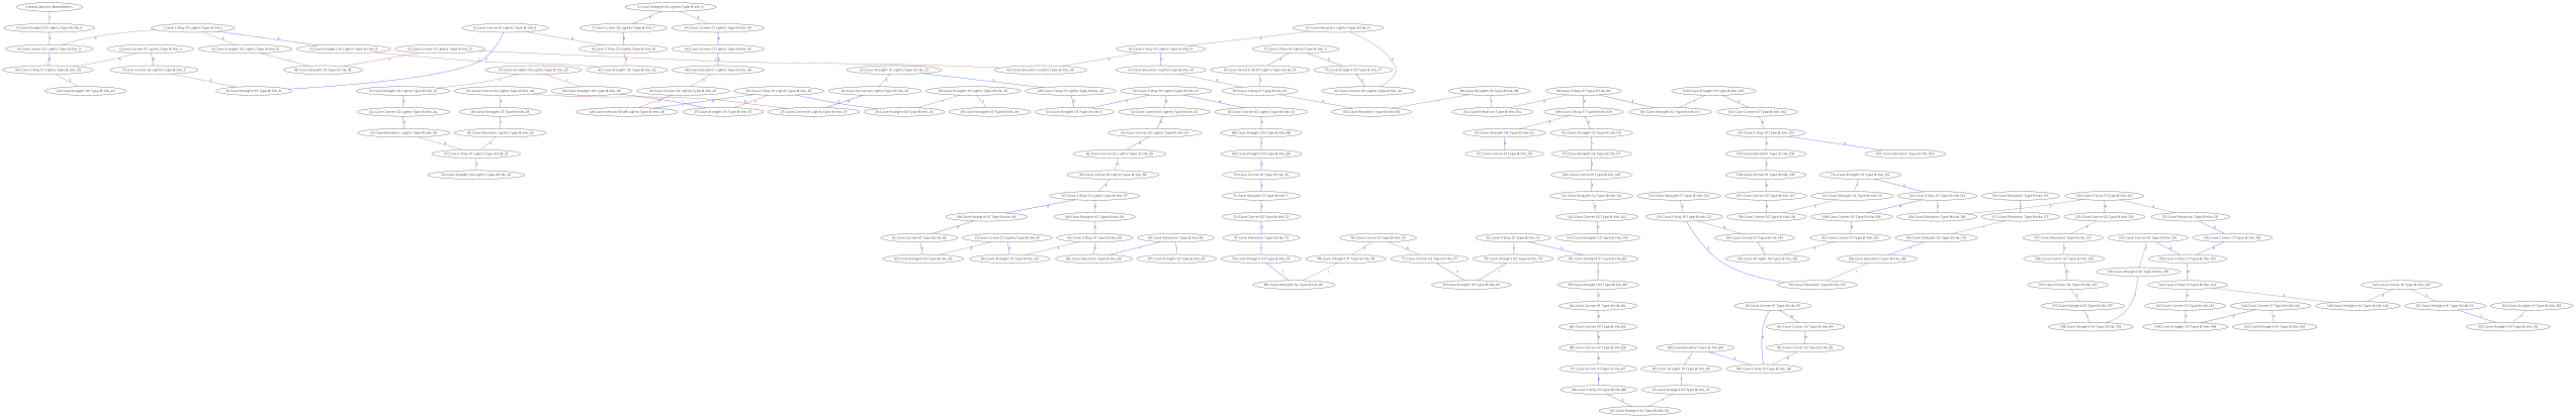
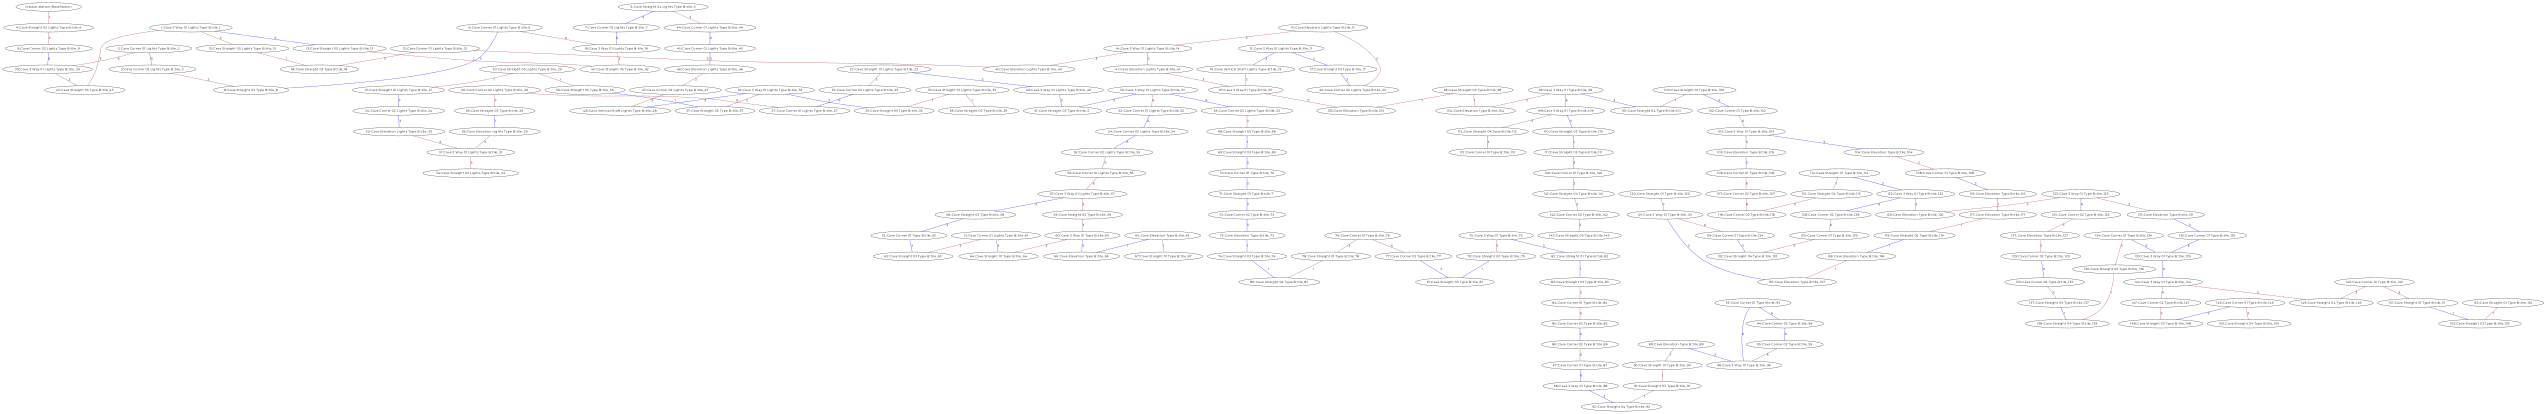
  graph {
    fontname=Montserrat
    node [fontname=Montserrat]
    edge [color=brown fontname=Montserrat]
    n1 [label="0::base_station::BaseStation"]
    n2 [label="4::Cave Straight 02 Lights Type B::tile_4"]
    n3 [label="9::Cave Corner 02 Lights Type B::tile_9"]
    n4 [label="1::Cave 3 Way 01 Lights Type B::tile_1"]
    n5 [label="13::Cave Straight 05 Lights Type B::tile_13"]
    n6 [label="15::Cave Straight 05 Lights Type B::tile_15"]
    n7 [label="43::Cave Straight 05 Type B::tile_43"]
    n8 [label="42::Cave Straight 05 Type B::tile_42"]
    n9 [label="18::Cave Straight 03 Type B::tile_18"]
    n10 [label="2::Cave Corner 01 Lights Type B::tile_2"]
    n11 [label="3::Cave Corner 02 Lights Type B::tile_3"]
    n12 [label="39::Cave 3 Way 01 Lights Type B::tile_39"]
    n13 [label="8::Cave Straight 03 Type B::tile_8"]
    n14 [label="5::Cave Straight 04 Lights Type B::tile_5"]
    n15 [label="7::Cave Corner 02 Lights Type B::tile_7"]
    n16 [label="44::Cave Corner 01 Lights Type B::tile_44"]
    n17 [label="16::Cave 3 Way 01 Lights Type B::tile_16"]
    n18 [label="45::Cave Corner 01 Lights Type B::tile_45"]
    n19 [label="6::Cave Corner 01 Lights Type B::tile_6"]
    n20 [label="10::Cave Elevation Lights Type B::tile_10"]
    n21 [label="14::Cave 3 Way 01 Lights Type B::tile_14"]
    n22 [label="22::Cave Corner 02 Lights Type B::tile_22"]
    n23 [label="40::Cave Elevation Lights Type B::tile_40"]
    n24 [label="41::Cave Elevation Lights Type B::tile_41"]
    n25 [label="11::Cave 3 Way 01 Lights Type B::tile_11"]
    n26 [label="17::Cave Straight 03 Type B::tile_17"]
    n27 [label="19::Cave Vertical Shaft Lights Type B::tile_19"]
    n28 [label="97::Cave 3 Way 01 Type B::tile_97"]
    n29 [label="12::Cave Corner 01 Lights Type B::tile_12"]
    n30 [label="155::Cave Elevation Type B::tile_155"]
    n31 [label="20::Cave Straight 05 Lights Type B::tile_20"]
    n32 [label="21::Cave Straight 01 Lights Type B::tile_21"]
    n33 [label="36::Cave Straight 05 Type B::tile_36"]
    n34 [label="24::Cave Corner 02 Lights Type B::tile_24"]
    n35 [label="37::Cave Straight 05 Type B::tile_37"]
    n36 [label="30::Cave Elevation Lights Type B::tile_30"]
    n37 [label="23::Cave Straight 01 Lights Type B::tile_23"]
    n38 [label="25::Cave Corner 02 Lights Type B::tile_25"]
    n39 [label="49::Cave 3 Way 01 Lights Type B::tile_49"]
    n40 [label="27::Cave Corner 01 Lights Type B::tile_27"]
    n41 [label="51::Cave Straight 03 Type B::tile_51"]
    n42 [label="31::Cave 3 Way 01 Lights Type B::tile_31"]
    n43 [label="26::Cave Corner 02 Lights Type B::tile_26"]
    n44 [label="28::Cave Straight 03 Type B::tile_28"]
    n45 [label="29::Cave Elevation Lights Type B::tile_29"]
    n46 [label="34::Cave Straight 02 Lights Type B::tile_34"]
    n47 [label="32::Cave 3 Way 01 Lights Type B::tile_32"]
    n48 [label="35::Cave Straight 05 Type B::tile_35"]
    n49 [label="48::Cave Vertical Shaft Lights Type B::tile_48"]
    n50 [label="33::Cave Straight 01 Lights Type B::tile_33"]
    n51 [label="38::Cave Straight 03 Type B::tile_38"]
    n52 [label="46::Cave Elevation Lights Type B::tile_46"]
    n53 [label="47::Cave Corner 02 Lights Type B::tile_47"]
    n54 [label="50::Cave 3 Way 01 Lights Type B::tile_50"]
    n55 [label="52::Cave Corner 01 Lights Type B::tile_52"]
    n56 [label="53::Cave Corner 02 Lights Type B::tile_53"]
    n57 [label="54::Cave Corner 02 Lights Type B::tile_54"]
    n58 [label="68::Cave Straight 05 Type B::tile_68"]
    n59 [label="55::Cave Corner 02 Lights Type B::tile_55"]
    n60 [label="69::Cave Straight 03 Type B::tile_69"]
    n61 [label="56::Cave Corner 01 Lights Type B::tile_56"]
    n62 [label="57::Cave 3 Way 01 Lights Type B::tile_57"]
    n63 [label="58::Cave Straight 03 Type B::tile_58"]
    n64 [label="59::Cave Straight 05 Type B::tile_59"]
    n65 [label="62::Cave Corner 01 Type B::tile_62"]
    n66 [label="60::Cave 3 Way 01 Type B::tile_60"]
    n67 [label="63::Cave Straight 03 Type B::tile_63"]
    n68 [label="64::Cave Straight 01 Type B::tile_64"]
    n69 [label="66::Cave Elevation Type B::tile_66"]
    n70 [label="61::Cave Corner 01 Lights Type B::tile_61"]
    n71 [label="65::Cave Elevation Type B::tile_65"]
    n72 [label="67::Cave Straight 01 Type B::tile_67"]
    n73 [label="70::Cave Corner 01 Type B::tile_70"]
    n74 [label="71::Cave Straight 01 Type B::tile_71"]
    n75 [label="72::Cave Corner 02 Type B::tile_72"]
    n76 [label="73::Cave Elevation Type B::tile_73"]
    n77 [label="74::Cave Straight 03 Type B::tile_74"]
    n78 [label="80::Cave Straight 04 Type B::tile_80"]
    n79 [label="75::Cave 3 Way 01 Type B::tile_75"]
    n80 [label="79::Cave Straight 03 Type B::tile_79"]
    n81 [label="82::Cave Straight 01 Type B::tile_82"]
    n82 [label="81::Cave Straight 05 Type B::tile_81"]
    n83 [label="83::Cave Straight 03 Type B::tile_83"]
    n84 [label="76::Cave Corner 01 Type B::tile_76"]
    n85 [label="77::Cave Corner 02 Type B::tile_77"]
    n86 [label="78::Cave Straight 01 Type B::tile_78"]
    n87 [label="84::Cave Corner 01 Type B::tile_84"]
    n88 [label="85::Cave Corner 02 Type B::tile_85"]
    n89 [label="86::Cave Corner 02 Type B::tile_86"]
    n90 [label="87::Cave Corner 01 Type B::tile_87"]
    n91 [label="88::Cave 3 Way 01 Type B::tile_88"]
    n92 [label="92::Cave Straight 04 Type B::tile_92"]
    n93 [label="89::Cave Elevation Type B::tile_89"]
    n94 [label="90::Cave Straight 01 Type B::tile_90"]
    n95 [label="96::Cave 3 Way 01 Type B::tile_96"]
    n96 [label="91::Cave Straight 03 Type B::tile_91"]
    n97 [label="93::Cave Corner 01 Type B::tile_93"]
    n98 [label="94::Cave Corner 02 Type B::tile_94"]
    n99 [label="95::Cave Corner 02 Type B::tile_95"]
    n100 [label="98::Cave Straight 05 Type B::tile_98"]
    n101 [label="154::Cave Elevation Type B::tile_154"]
    n102 [label="99::Cave 3 Way 01 Type B::tile_99"]
    n103 [label="101::Cave Straight 04 Type B::tile_101"]
    n104 [label="109::Cave 3 Way 01 Type B::tile_109"]
    n105 [label="110::Cave Straight 03 Type B::tile_110"]
    n106 [label="112::Cave Straight 04 Type B::tile_112"]
    n107 [label="100::Cave Straight 01 Type B::tile_100"]
    n108 [label="102::Cave Corner 01 Type B::tile_102"]
    n109 [label="103::Cave 3 Way 01 Type B::tile_103"]
    n110 [label="104::Cave Elevation Type B::tile_104"]
    n111 [label="105::Cave Elevation Type B::tile_105"]
+   n112 [label="108::Cave Corner 01 Type B::tile_108"]
    n113 [label="106::Cave Corner 01 Type B::tile_106"]
    n114 [label="116::Cave Elevation Type B::tile_116"]
    n115 [label="107::Cave Corner 02 Type B::tile_107"]
    n116 [label="118::Cave Corner 02 Type B::tile_118"]
    n117 [label="117::Cave Elevation Type B::tile_117"]
    n118 [label="111::Cave Straight 05 Type B::tile_111"]
    n119 [label="113::Cave Corner 01 Type B::tile_113"]
    n120 [label="140::Cave Corner 01 Type B::tile_140"]
    n121 [label="141::Cave Straight 04 Type B::tile_141"]
    n122 [label="114::Cave Straight 01 Type B::tile_114"]
    n123 [label="115::Cave Straight 04 Type B::tile_115"]
    n124 [label="122::Cave 3 Way 01 Type B::tile_122"]
    n125 [label="126::Cave Elevation Type B::tile_126"]
    n126 [label="128::Cave Corner 02 Type B::tile_128"]
    n127 [label="119::Cave Straight 05 Type B::tile_119"]
    n128 [label="156::Cave Elevation Type B::tile_156"]
    n129 [label="157::Cave Elevation Type B::tile_157"]
    n130 [label="120::Cave Straight 01 Type B::tile_120"]
    n131 [label="121::Cave 3 Way 01 Type B::tile_121"]
    n132 [label="124::Cave Corner 01 Type B::tile_124"]
    n133 [label="132::Cave Straight 04 Type B::tile_132"]
    n134 [label="130::Cave Corner 01 Type B::tile_130"]
    n135 [label="123::Cave 3 Way 01 Type B::tile_123"]
    n136 [label="125::Cave Corner 02 Type B::tile_125"]
    n137 [label="131::Cave Elevation Type B::tile_131"]
    n138 [label="127::Cave Elevation Type B::tile_127"]
    n139 [label="135::Cave Corner 01 Type B::tile_135"]
    n140 [label="129::Cave Corner 02 Type B::tile_129"]
    n141 [label="133::Cave Corner 02 Type B::tile_133"]
    n142 [label="137::Cave Straight 05 Type B::tile_137"]
    n143 [label="139::Cave 3 Way 01 Type B::tile_139"]
    n144 [label="138::Cave Straight 04 Type B::tile_138"]
    n145 [label="134::Cave Corner 01 Type B::tile_134"]
    n146 [label="136::Cave Straight 03 Type B::tile_136"]
    n147 [label="144::Cave 3 Way 01 Type B::tile_144"]
    n148 [label="147::Cave Corner 02 Type B::tile_147"]
    n149 [label="149::Cave Straight 04 Type B::tile_149"]
    n150 [label="142::Cave Corner 02 Type B::tile_142"]
    n151 [label="143::Cave Straight 05 Type B::tile_143"]
    n152 [label="148::Cave Straight 03 Type B::tile_148"]
    n153 [label="145::Cave Corner 01 Type B::tile_145"]
    n154 [label="151::Cave Straight 01 Type B::tile_151"]
    n155 [label="153::Cave Straight 03 Type B::tile_153"]
    n156 [label="146::Cave Corner 01 Type B::tile_146"]
    n157 [label="150::Cave Straight 04 Type B::tile_150"]
    n158 [label="152::Cave Straight 01 Type B::tile_152"]
    n1 -- n2 [label=1]
    n2 -- n3 [label=3]
    n3 -- n12 [color=blue label=6]
    n4 -- n5 [color=blue label=3]
    n4 -- n6 [label=3]
-   n4 -- n3 [label=3]
+   n4 -- n7 [label=3]
    n5 -- n8 [label=1]
    n6 -- n9 [label=1]
    n10 -- n11 [color=blue label=6]
    n10 -- n12 [label=6]
    n11 -- n13 [label=3]
    n12 -- n7 [label=3]
    n14 -- n15 [color=blue label=3]
    n14 -- n16 [label=3]
    n15 -- n17 [color=blue label=6]
    n16 -- n18 [color=blue label=6]
    n17 -- n8 [label=3]
    n18 -- n52 [color=blue label=3]
    n19 -- n13 [color=blue label=3]
    n19 -- n17 [label=6]
    n20 -- n21 [label=3]
    n20 -- n22 [label=3]
    n21 -- n23 [label=3]
    n21 -- n24 [color=blue label=3]
    n24 -- n28 [label=3]
    n25 -- n26 [color=blue label=3]
    n25 -- n27 [color=blue label=3]
    n26 -- n22 [color=blue label=3]
    n27 -- n28 [label=3]
    n28 -- n30 [label=0]
    n29 -- n9 [label=3]
    n29 -- n23 [label=3]
    n31 -- n32 [label=1]
    n31 -- n33 [label=1]
    n32 -- n34 [color=blue label=3]
    n33 -- n35 [color=blue label=1]
    n34 -- n36 [color=blue label=3]
    n36 -- n42 [label=3]
    n37 -- n38 [label=3]
    n37 -- n39 [color=blue label=3]
    n38 -- n40 [color=blue label=6]
    n39 -- n41 [color=blue label=3]
    n42 -- n46 [label=3]
    n43 -- n40 [label=6]
    n43 -- n44 [label=3]
    n44 -- n45 [color=blue label=1]
    n45 -- n42 [label=3]
    n47 -- n35 [label=3]
    n47 -- n48 [color=blue label=3]
    n47 -- n49 [color=blue label=3]
    n50 -- n48 [label=1]
    n50 -- n51 [label=1]
    n52 -- n53 [label=3]
    n53 -- n49 [label=3]
    n54 -- n41 [color=blue label=3]
    n54 -- n55 [label=6]
    n54 -- n56 [color=blue label=6]
    n55 -- n57 [color=blue label=6]
    n56 -- n58 [label=3]
    n57 -- n59 [color=blue label=6]
    n58 -- n60 [color=blue label=1]
    n59 -- n61 [label=6]
    n60 -- n73 [color=blue label=3]
    n61 -- n62 [label=6]
    n62 -- n63 [color=blue label=3]
    n62 -- n64 [label=3]
    n63 -- n65 [color=blue label=3]
    n64 -- n66 [label=3]
    n65 -- n67 [color=blue label=3]
    n66 -- n68 [label=3]
    n66 -- n69 [color=blue label=3]
    n70 -- n67 [label=3]
    n70 -- n68 [color=blue label=3]
    n71 -- n69 [color=blue label=1]
    n71 -- n72 [label=1]
    n73 -- n74 [color=blue label=3]
    n74 -- n75 [color=blue label=3]
    n75 -- n76 [color=blue label=3]
    n76 -- n77 [color=blue label=1]
    n77 -- n78 [color=blue label=1]
    n79 -- n80 [label=3]
    n79 -- n81 [color=blue label=3]
    n80 -- n82 [color=blue label=1]
    n81 -- n83 [color=blue label=1]
    n83 -- n87 [label=3]
    n84 -- n85 [label=6]
    n84 -- n86 [label=3]
    n85 -- n82 [color=blue label=3]
    n86 -- n78 [label=1]
    n87 -- n88 [label=6]
    n88 -- n89 [color=blue label=6]
    n89 -- n90 [label=6]
    n90 -- n91 [color=blue label=6]
    n91 -- n92 [color=blue label=3]
    n93 -- n94 [label=1]
    n93 -- n95 [color=blue label=3]
    n94 -- n96 [label=1]
    n96 -- n92 [label=1]
    n97 -- n95 [color=blue label=6]
    n97 -- n98 [color=blue label=6]
    n98 -- n99 [color=blue label=9]
    n99 -- n95 [label=6]
    n100 -- n30 [label=1]
    n100 -- n101 [label=1]
    n102 -- n101 [label=3]
    n102 -- n103 [color=blue label=3]
    n102 -- n104 [color=blue label=6]
    n104 -- n105 [color=blue label=3]
    n104 -- n106 [label=3]
    n105 -- n118 [color=blue label=1]
    n106 -- n119 [color=blue label=3]
    n107 -- n103 [label=1]
    n107 -- n108 [color=blue label=3]
    n108 -- n109 [label=6]
    n109 -- n110 [color=blue label=3]
    n109 -- n111 [label=3]
+   n110 -- n112 [label=3]
    n111 -- n113 [color=blue label=3]
+   n112 -- n114 [color=blue label=3]
    n113 -- n115 [label=6]
    n114 -- n117 [color=blue label=1]
    n115 -- n116 [label=6]
    n117 -- n127 [label=1]
    n118 -- n120 [color=blue label=3]
    n120 -- n121 [label=3]
    n121 -- n150 [label=3]
    n122 -- n123 [label=1]
    n122 -- n124 [color=blue label=3]
    n123 -- n116 [label=3]
    n124 -- n125 [label=3]
    n124 -- n126 [color=blue label=6]
    n126 -- n134 [label=6]
    n127 -- n128 [color=blue label=1]
    n128 -- n129 [label=1]
    n130 -- n131 [label=3]
    n131 -- n129 [color=blue label=3]
    n131 -- n132 [label=6]
    n132 -- n133 [color=blue label=3]
    n134 -- n133 [label=3]
    n135 -- n125 [label=3]
    n135 -- n136 [color=blue label=6]
    n135 -- n137 [label=3]
    n136 -- n138 [label=3]
    n137 -- n139 [color=blue label=3]
    n138 -- n140 [label=3]
    n139 -- n143 [color=blue label=6]
    n140 -- n141 [color=blue label=6]
    n141 -- n142 [label=3]
    n142 -- n144 [color=blue label=1]
    n143 -- n147 [color=blue label=6]
    n145 -- n143 [color=blue label=6]
    n145 -- n146 [label=3]
    n146 -- n144 [label=1]
    n147 -- n148 [label=6]
    n147 -- n149 [label=3]
    n148 -- n152 [label=3]
    n150 -- n151 [label=3]
    n153 -- n149 [label=3]
    n153 -- n154 [label=3]
    n154 -- n155 [color=blue label=1]
    n156 -- n152 [color=blue label=3]
    n156 -- n157 [label=3]
    n158 -- n155 [label=1]
  }
